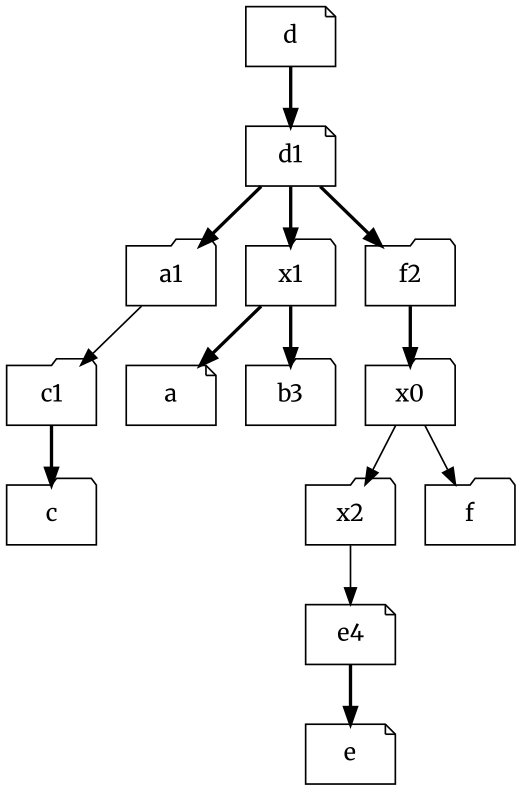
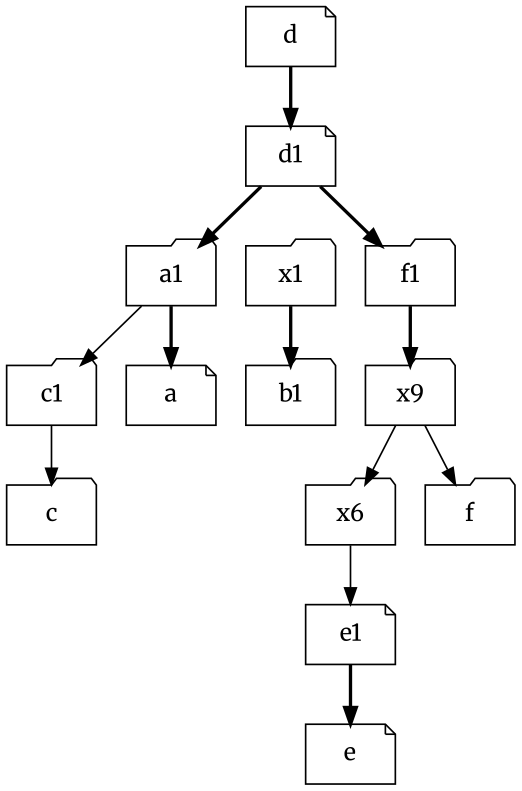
  digraph {
    fontname=Merriweather
    node [fontname=Merriweather shape=folder]
    edge [fontname=Merriweather style=bold]
    a1
    c1
    a [shape=note]
    c
    x1
-   b1 [label=b3]
-   e1 [shape=note label=e4]
+   b1
+   e1 [shape=note]
    e [shape=note]
-   x2
+   x2 [label=x6]
    d1 [shape=note]
-   f1 [label=f2]
-   x0
+   f1
+   x0 [label=x9]
    f
    d [shape=note]
    a1 -> c1 [style=solid]
-   x1 -> a
-   c1 -> c
+   a1 -> a
+   c1 -> c [style=solid]
    x1 -> b1
    e1 -> e
    x2 -> e1 [style=solid]
    d1 -> a1
-   d1 -> x1
    d1 -> f1
    f1 -> x0
    x0 -> x2 [style=solid]
    x0 -> f [style=solid]
    d -> d1
  }
